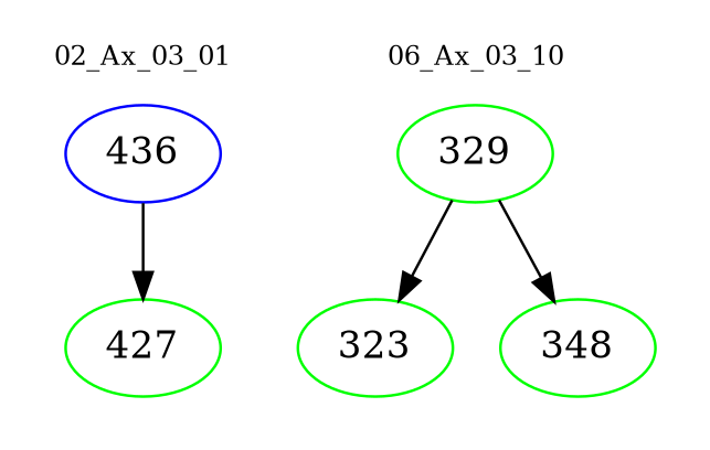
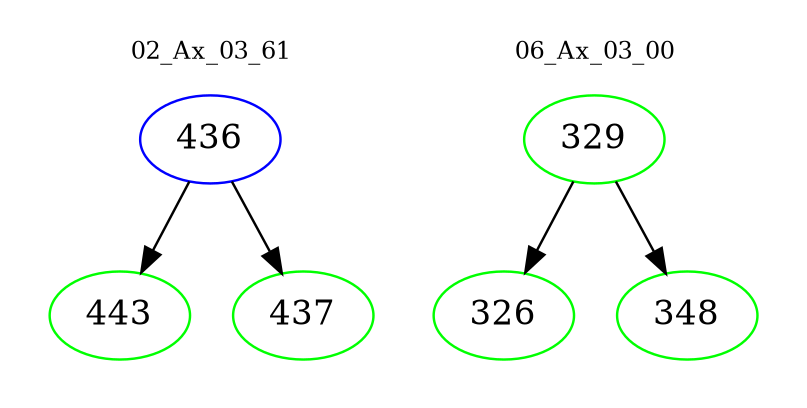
  digraph {
    node [color=green]
    edge [color=black]
    n1 [color=blue label=436]
-   n3 [label=427]
+   n2 [label=443]
+   n3 [label=437]
    n4 [label=329]
-   n5 [label=323]
+   n5 [label=326]
    n6 [label=348]
    subgraph cluster_1 {
      color=white
      fontsize=10
-     label="02_Ax_03_01"
+     label="02_Ax_03_61"
      n1
+     n2
      n3
    }
    subgraph cluster_2 {
      color=white
      fontsize=10
-     label="06_Ax_03_10"
+     label="06_Ax_03_00"
      n4
      n5
      n6
    }
+   n1 -> n2
    n1 -> n3
    n4 -> n5
    n4 -> n6
  }
